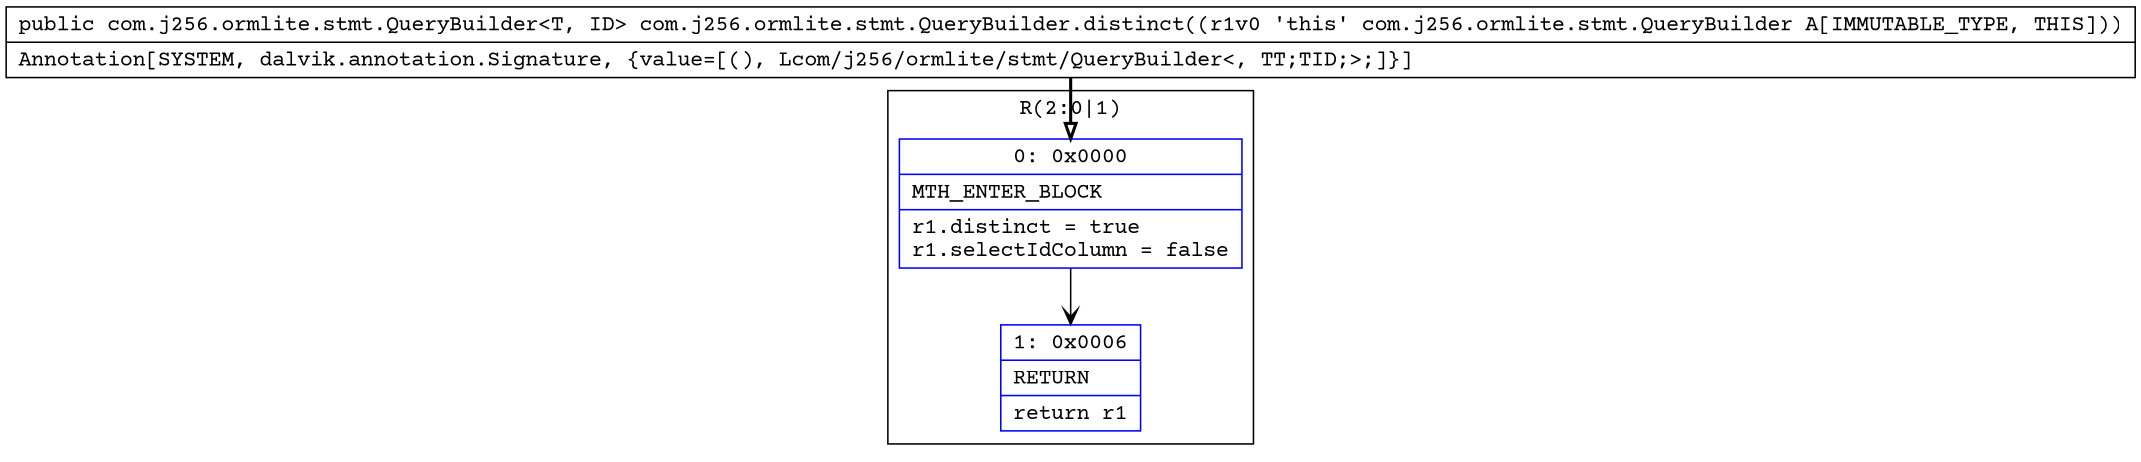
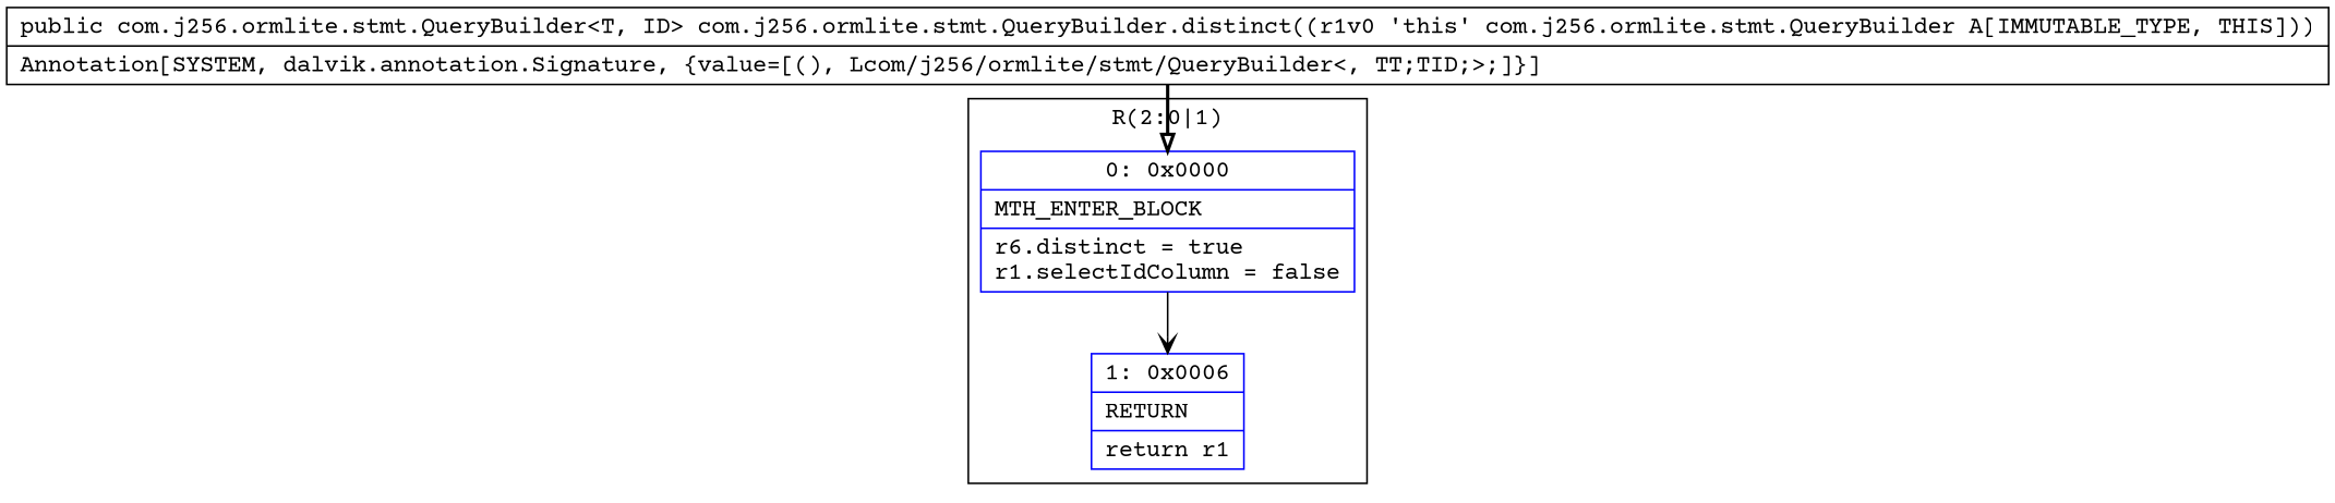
  digraph {
    fontname="Courier Prime"
    node [color=blue shape=record style=filled fillcolor=white fontname="Courier Prime"]
    edge [fontname="Courier Prime"]
-   n1 [label="{0\:\ 0x0000|MTH_ENTER_BLOCK\l|r1.distinct = true\lr1.selectIdColumn = false\l}"]
+   n1 [label="{0\:\ 0x0000|MTH_ENTER_BLOCK\l|r6.distinct = true\lr1.selectIdColumn = false\l}"]
    n2 [label="{1\:\ 0x0006|RETURN\l|return r1\l}"]
    n3 [label="{public com.j256.ormlite.stmt.QueryBuilder\<T, ID\> com.j256.ormlite.stmt.QueryBuilder.distinct((r1v0 'this' com.j256.ormlite.stmt.QueryBuilder A[IMMUTABLE_TYPE, THIS]))  | Annotation[SYSTEM, dalvik.annotation.Signature, \{value=[(), Lcom\/j256\/ormlite\/stmt\/QueryBuilder\<, TT;TID;\>;]\}]\l}" color=""]
    subgraph cluster_1 {
      label="R(2:0|1)"
      n1
      n2
    }
    n1 -> n2 [style=solid arrowhead=vee]
    n3 -> n1 [style=bold arrowhead=onormal]
  }
